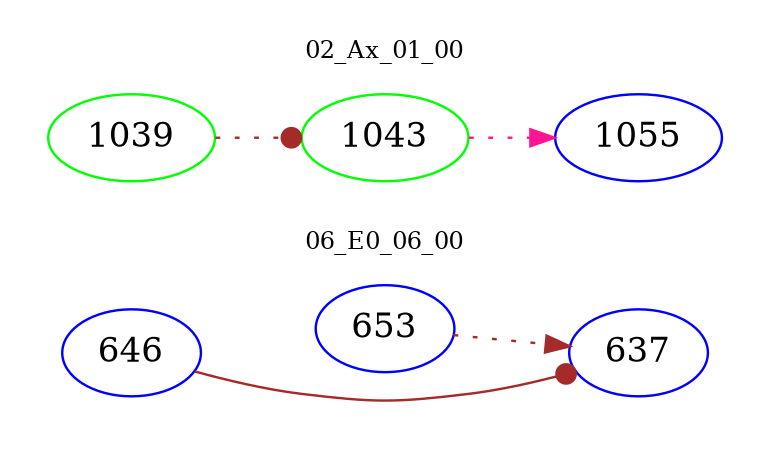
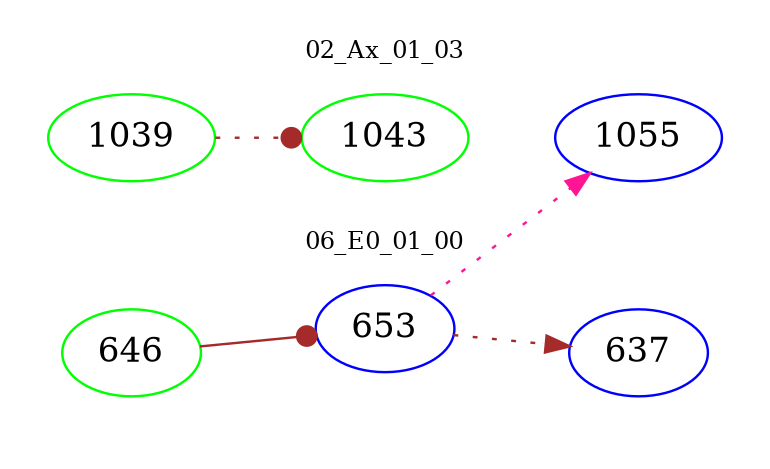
  digraph {
    fontname="DejaVu Serif"
    rankdir=LR
    node [color=green fontname="DejaVu Serif"]
    edge [arrowhead=dot color=brown fontname="DejaVu Serif" style=dotted]
    n1 [label=1039]
    n2 [label=1043]
    n3 [color=blue label=1055]
-   n4 [color=blue label=646]
+   n4 [label=646]
    n5 [color=blue label=653]
    n6 [color=blue label=637]
    subgraph cluster_1 {
      color=white
      fontsize=10
-     label="02_Ax_01_00"
+     label="02_Ax_01_03"
      n1
      n2
      n3
    }
    subgraph cluster_2 {
      color=white
      fontsize=10
-     label="06_E0_06_00"
+     label="06_E0_01_00"
      n4
      n5
      n6
    }
    n1 -> n2
-   n2 -> n3 [arrowhead=normal color=deeppink]
-   n4 -> n6 [style=solid]
+   n5 -> n3 [arrowhead=normal color=deeppink]
+   n4 -> n5 [style=solid]
    n5 -> n6 [arrowhead=normal]
  }
